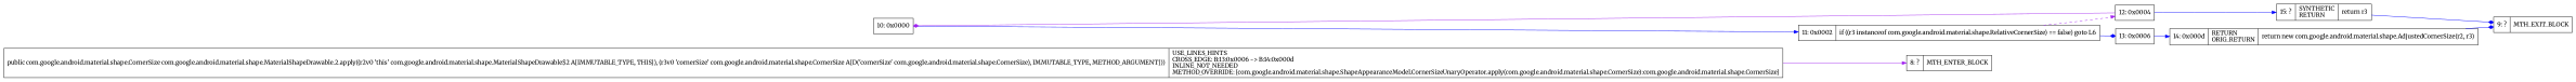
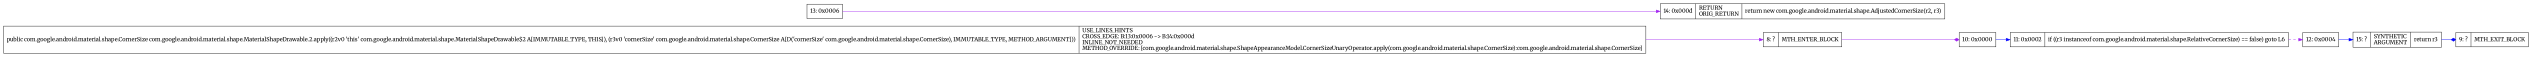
  digraph {
    fontname=Merriweather
    rankdir=LR
    node [fontname=Merriweather shape=record]
    edge [arrowhead=normal color=blue fontname=Merriweather]
    n1 [label="{8\:\ ?|MTH_ENTER_BLOCK\l}"]
    n2 [label="{10\:\ 0x0000}"]
    n3 [label="{11\:\ 0x0002|if ((r3 instanceof com.google.android.material.shape.RelativeCornerSize) == false) goto L6\l}"]
    n4 [label="{12\:\ 0x0004}"]
    n5 [label="{13\:\ 0x0006}"]
-   n6 [label="{15\:\ ?|SYNTHETIC\lRETURN\l|return r3\l}"]
+   n6 [label="{15\:\ ?|SYNTHETIC\lARGUMENT\l|return r3\l}"]
    n7 [label="{14\:\ 0x000d|RETURN\lORIG_RETURN\l|return new com.google.android.material.shape.AdjustedCornerSize(r2, r3)\l}"]
    n8 [label="{9\:\ ?|MTH_EXIT_BLOCK\l}"]
    n9 [label="{public com.google.android.material.shape.CornerSize com.google.android.material.shape.MaterialShapeDrawable.2.apply((r2v0 'this' com.google.android.material.shape.MaterialShapeDrawable$2 A[IMMUTABLE_TYPE, THIS]), (r3v0 'cornerSize' com.google.android.material.shape.CornerSize A[D('cornerSize' com.google.android.material.shape.CornerSize), IMMUTABLE_TYPE, METHOD_ARGUMENT]))  | USE_LINES_HINTS\lCROSS_EDGE: B:13:0x0006 \-\> B:14:0x000d\lINLINE_NOT_NEEDED\lMETHOD_OVERRIDE: [com.google.android.material.shape.ShapeAppearanceModel.CornerSizeUnaryOperator.apply(com.google.android.material.shape.CornerSize):com.google.android.material.shape.CornerSize]\l}"]
-   n4 -> n2 [arrowhead=diamond color=purple]
+   n1 -> n2 [arrowhead=diamond color=purple]
    n2 -> n3
    n3 -> n4 [color=purple style=dashed]
-   n3 -> n5 [arrowhead=diamond]
    n4 -> n6
-   n5 -> n7
+   n5 -> n7 [color=purple]
    n6 -> n8 [arrowhead=diamond]
-   n7 -> n8 [arrowhead=diamond]
    n9 -> n1 [color=purple]
  }
